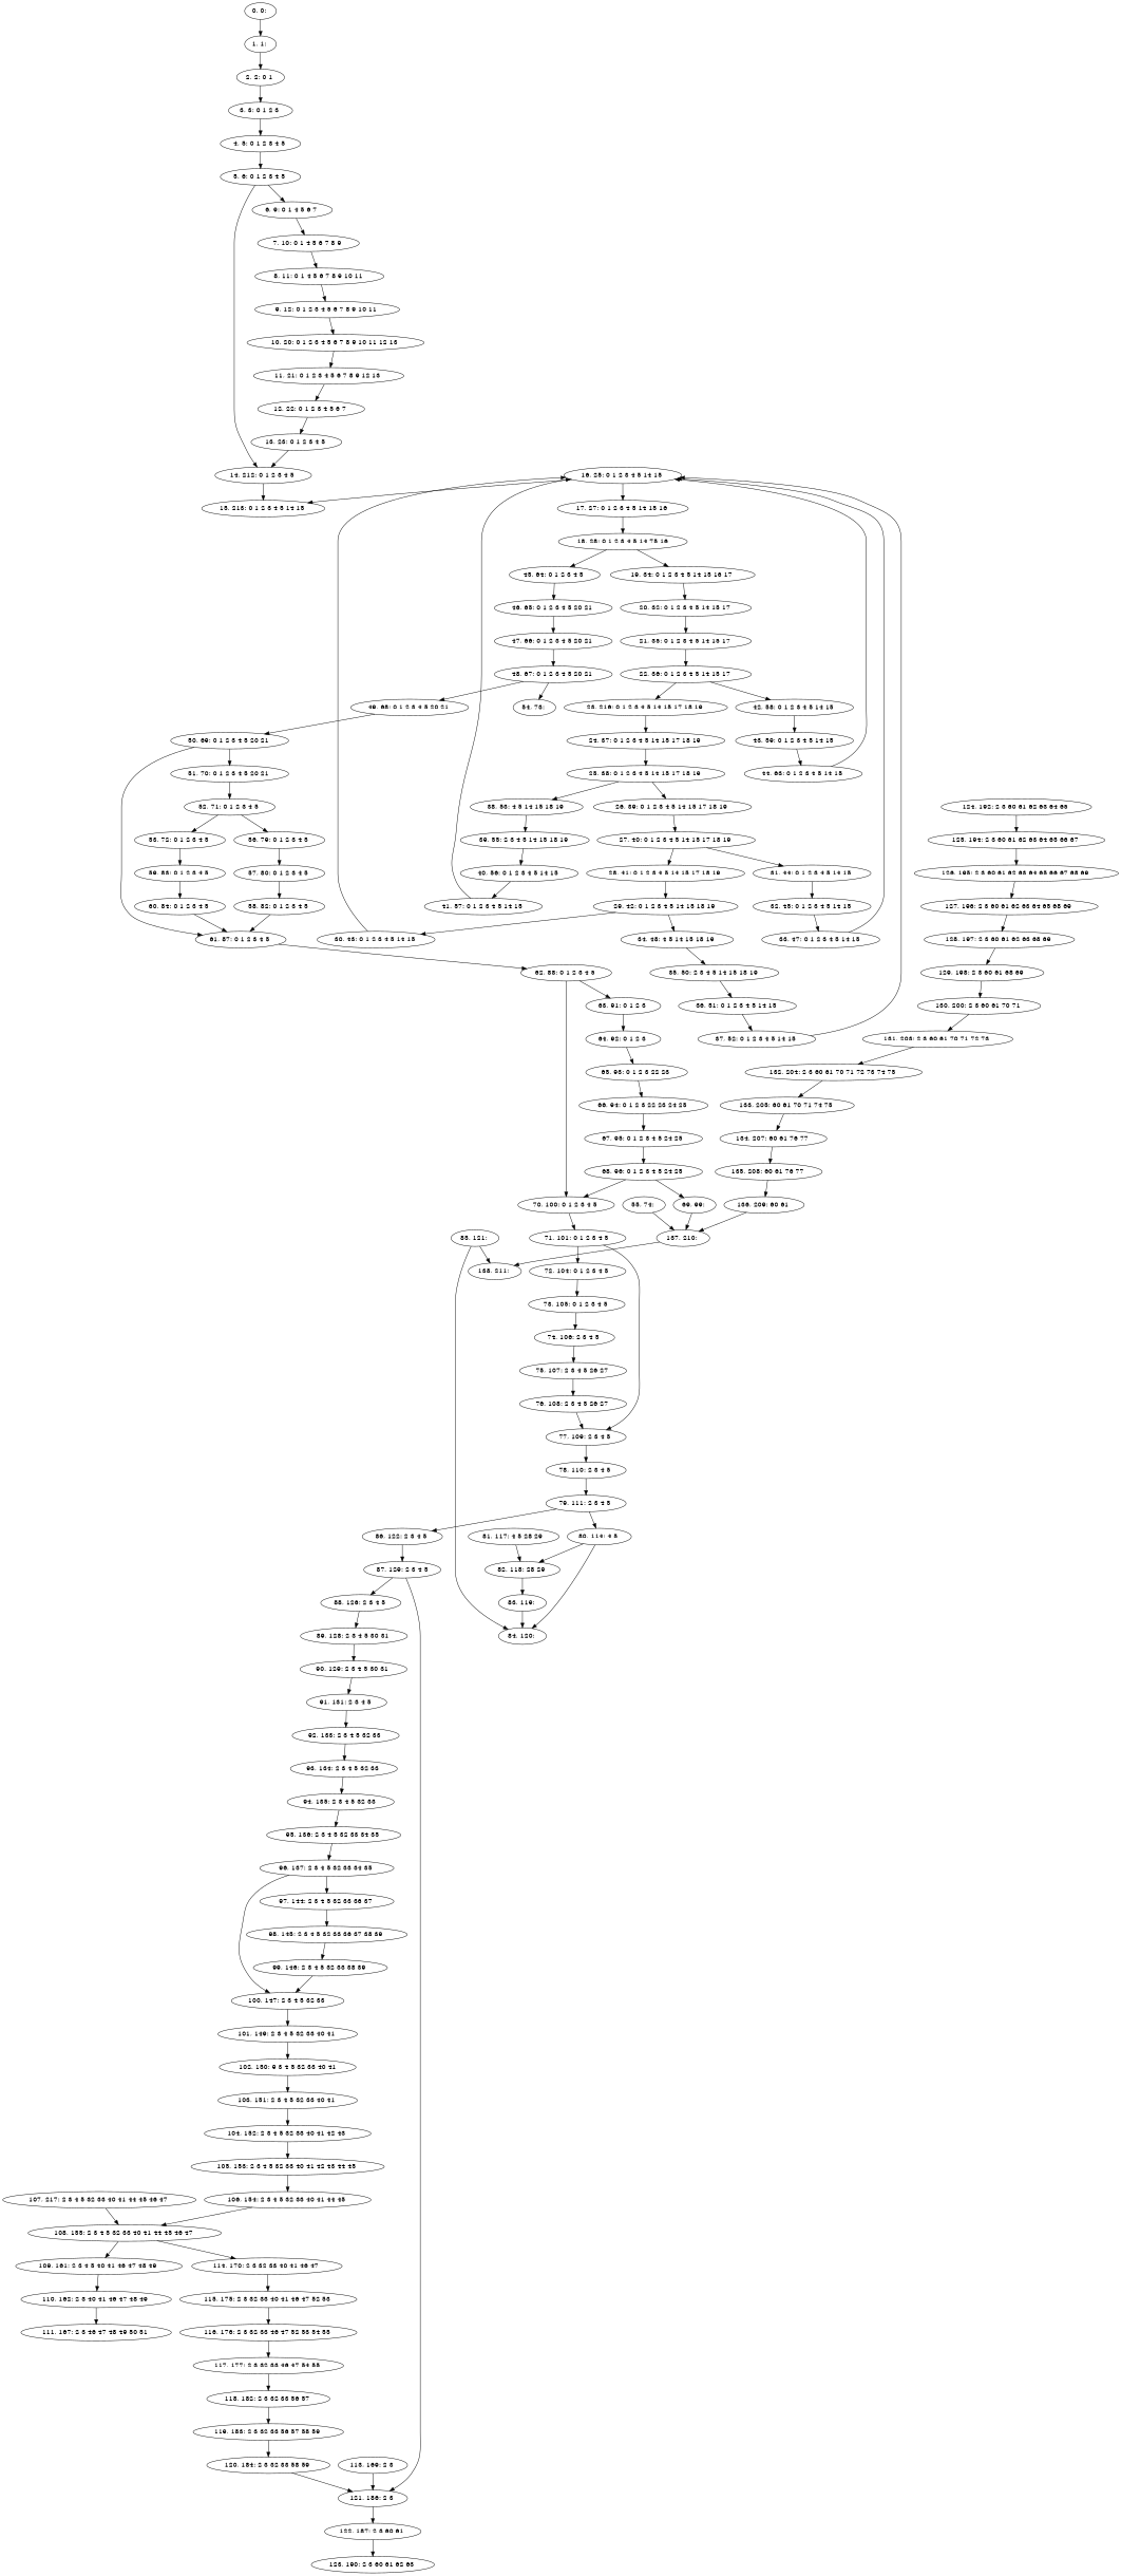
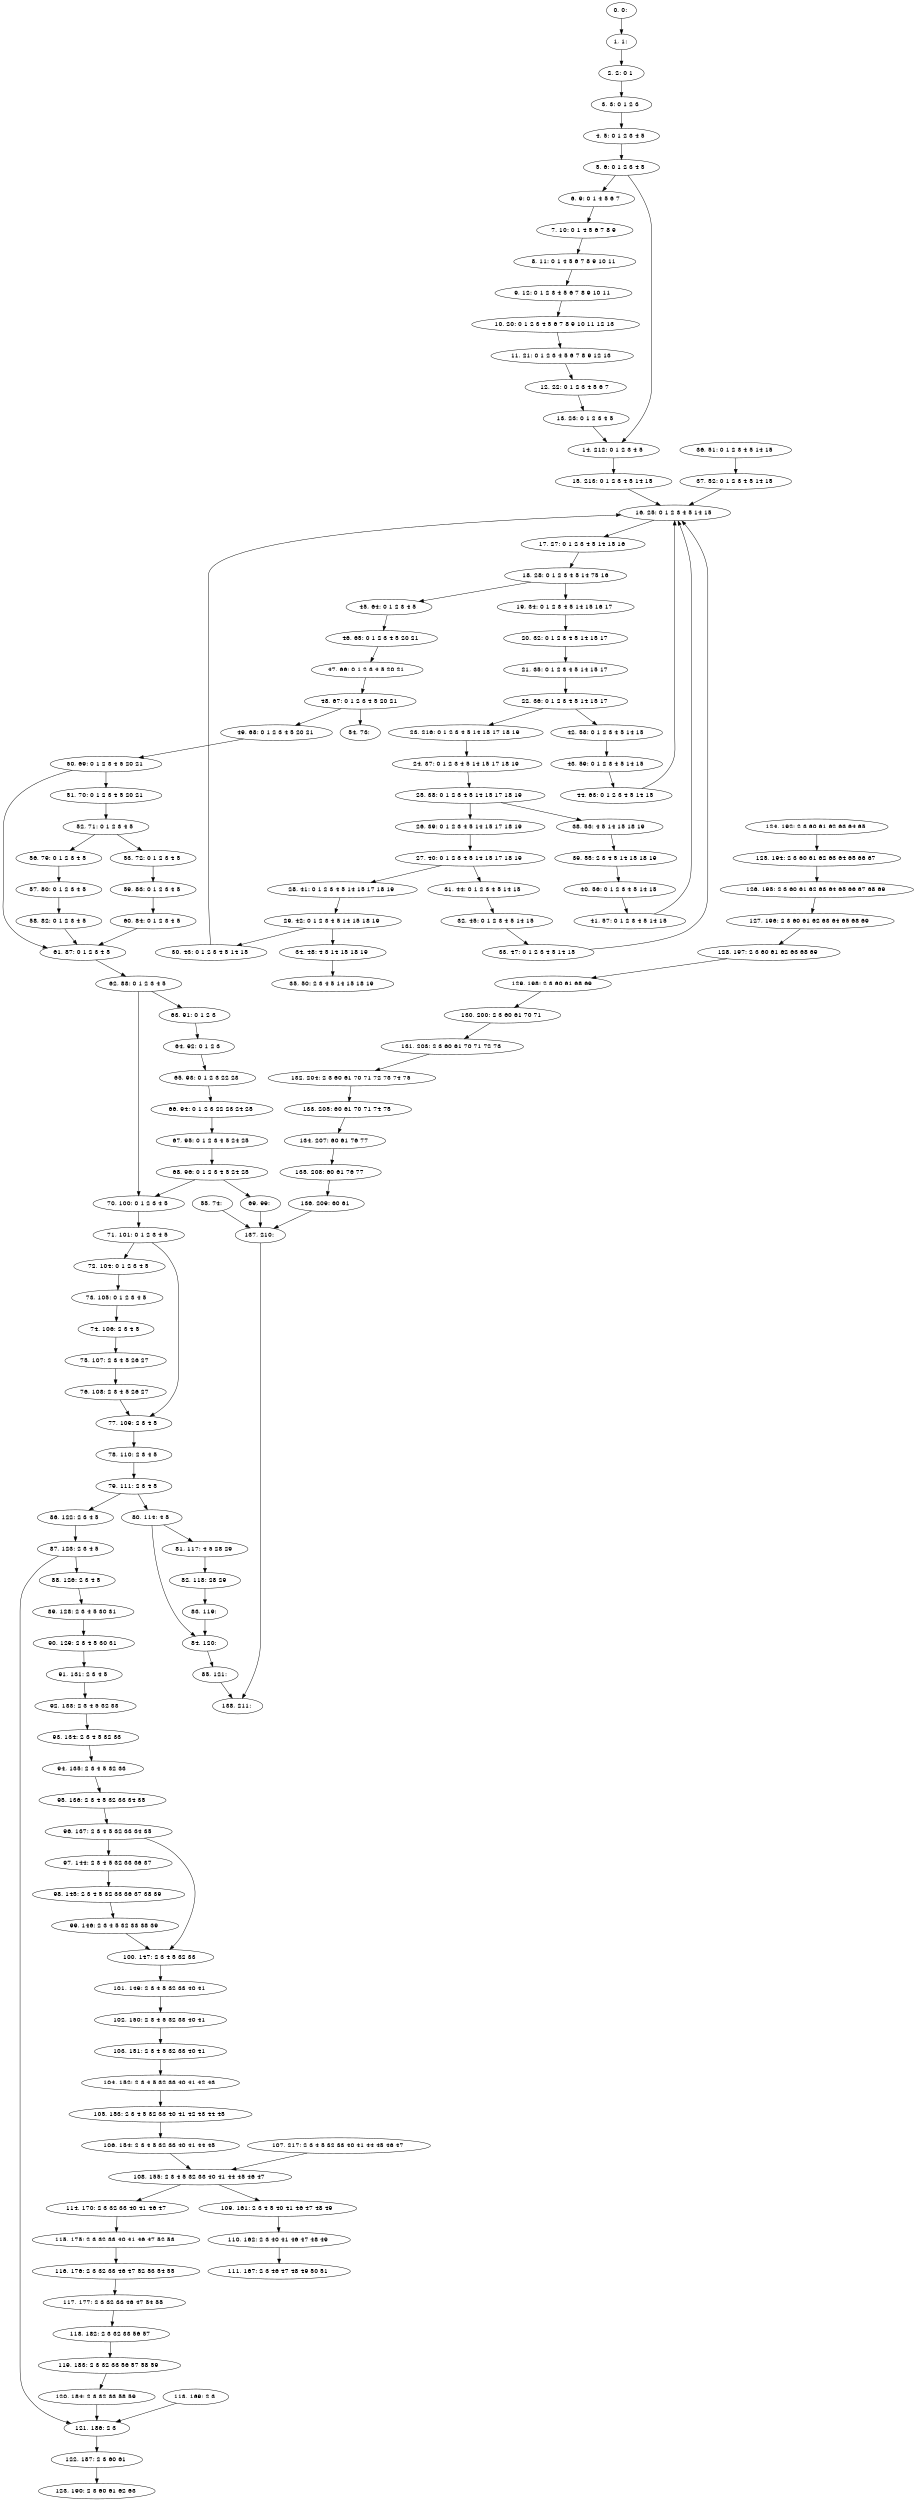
  digraph {
    n1 [label="0, 0: "]
    n2 [label="1, 1: "]
    n3 [label="2, 2: 0 1 "]
    n4 [label="3, 3: 0 1 2 3 "]
    n5 [label="4, 5: 0 1 2 3 4 5 "]
    n6 [label="5, 6: 0 1 2 3 4 5 "]
    n7 [label="6, 9: 0 1 4 5 6 7 "]
    n8 [label="14, 212: 0 1 2 3 4 5 "]
    n9 [label="7, 10: 0 1 4 5 6 7 8 9 "]
    n10 [label="15, 213: 0 1 2 3 4 5 14 15 "]
    n11 [label="8, 11: 0 1 4 5 6 7 8 9 10 11 "]
    n12 [label="9, 12: 0 1 2 3 4 5 6 7 8 9 10 11 "]
    n13 [label="10, 20: 0 1 2 3 4 5 6 7 8 9 10 11 12 13 "]
    n14 [label="11, 21: 0 1 2 3 4 5 6 7 8 9 12 13 "]
    n15 [label="12, 22: 0 1 2 3 4 5 6 7 "]
    n16 [label="13, 23: 0 1 2 3 4 5 "]
    n17 [label="16, 25: 0 1 2 3 4 5 14 15 "]
    n18 [label="17, 27: 0 1 2 3 4 5 14 15 16 "]
    n19 [label="18, 28: 0 1 2 3 4 5 14 75 16"]
    n20 [label="19, 34: 0 1 2 3 4 5 14 15 16 17 "]
    n21 [label="45, 64: 0 1 2 3 4 5 "]
    n22 [label="20, 32: 0 1 2 3 4 5 14 15 17 "]
    n23 [label="46, 65: 0 1 2 3 4 5 20 21 "]
    n24 [label="21, 35: 0 1 2 3 4 5 14 15 17 "]
    n25 [label="22, 36: 0 1 2 3 4 5 14 15 17 "]
    n26 [label="23, 216: 0 1 2 3 4 5 14 15 17 18 19 "]
    n27 [label="42, 58: 0 1 2 3 4 5 14 15 "]
    n28 [label="24, 37: 0 1 2 3 4 5 14 15 17 18 19 "]
    n29 [label="43, 59: 0 1 2 3 4 5 14 15 "]
    n30 [label="25, 38: 0 1 2 3 4 5 14 15 17 18 19 "]
    n31 [label="26, 39: 0 1 2 3 4 5 14 15 17 18 19 "]
    n32 [label="38, 53: 4 5 14 15 18 19 "]
    n33 [label="27, 40: 0 1 2 3 4 5 14 15 17 18 19 "]
    n34 [label="39, 55: 2 3 4 5 14 15 18 19 "]
    n35 [label="28, 41: 0 1 2 3 4 5 14 15 17 18 19 "]
    n36 [label="31, 44: 0 1 2 3 4 5 14 15 "]
    n37 [label="29, 42: 0 1 2 3 4 5 14 15 18 19 "]
    n38 [label="32, 45: 0 1 2 3 4 5 14 15 "]
    n39 [label="30, 43: 0 1 2 3 4 5 14 15 "]
    n40 [label="34, 48: 4 5 14 15 18 19 "]
    n41 [label="35, 50: 2 3 4 5 14 15 18 19 "]
    n42 [label="33, 47: 0 1 2 3 4 5 14 15 "]
    n43 [label="36, 51: 0 1 2 3 4 5 14 15 "]
    n44 [label="37, 52: 0 1 2 3 4 5 14 15 "]
    n45 [label="40, 56: 0 1 2 3 4 5 14 15 "]
    n46 [label="41, 57: 0 1 2 3 4 5 14 15 "]
    n47 [label="44, 63: 0 1 2 3 4 5 14 15 "]
    n48 [label="47, 66: 0 1 2 3 4 5 20 21 "]
    n49 [label="48, 67: 0 1 2 3 4 5 20 21 "]
    n50 [label="49, 68: 0 1 2 3 4 5 20 21 "]
    n51 [label="54, 73: "]
    n52 [label="50, 69: 0 1 2 3 4 5 20 21 "]
    n53 [label="51, 70: 0 1 2 3 4 5 20 21 "]
    n54 [label="61, 87: 0 1 2 3 4 5 "]
    n55 [label="52, 71: 0 1 2 3 4 5 "]
    n56 [label="62, 88: 0 1 2 3 4 5 "]
    n57 [label="53, 72: 0 1 2 3 4 5 "]
    n58 [label="56, 79: 0 1 2 3 4 5 "]
    n59 [label="59, 83: 0 1 2 3 4 5 "]
    n60 [label="57, 80: 0 1 2 3 4 5 "]
    n61 [label="60, 84: 0 1 2 3 4 5 "]
    n62 [label="55, 74: "]
    n63 [label="137, 210: "]
    n64 [label="138, 211: "]
    n65 [label="58, 82: 0 1 2 3 4 5 "]
    n66 [label="63, 91: 0 1 2 3 "]
    n67 [label="70, 100: 0 1 2 3 4 5 "]
    n68 [label="64, 92: 0 1 2 3 "]
    n69 [label="71, 101: 0 1 2 3 4 5 "]
    n70 [label="65, 93: 0 1 2 3 22 23 "]
    n71 [label="66, 94: 0 1 2 3 22 23 24 25 "]
    n72 [label="67, 95: 0 1 2 3 4 5 24 25 "]
    n73 [label="68, 96: 0 1 2 3 4 5 24 25 "]
    n74 [label="69, 99: "]
    n75 [label="72, 104: 0 1 2 3 4 5 "]
    n76 [label="77, 109: 2 3 4 5 "]
    n77 [label="73, 105: 0 1 2 3 4 5 "]
    n78 [label="78, 110: 2 3 4 5 "]
    n79 [label="74, 106: 2 3 4 5 "]
    n80 [label="75, 107: 2 3 4 5 26 27 "]
    n81 [label="76, 108: 2 3 4 5 26 27 "]
    n82 [label="79, 111: 2 3 4 5 "]
    n83 [label="80, 114: 4 5 "]
    n84 [label="86, 122: 2 3 4 5 "]
    n85 [label="81, 117: 4 5 28 29 "]
    n86 [label="84, 120: "]
-   n87 [label="87, 129: 2 3 4 5"]
+   n87 [label="87, 123: 2 3 4 5 "]
    n88 [label="82, 118: 28 29 "]
    n89 [label="85, 121: "]
    n90 [label="83, 119: "]
    n91 [label="88, 126: 2 3 4 5 "]
    n92 [label="121, 186: 2 3 "]
    n93 [label="89, 128: 2 3 4 5 30 31 "]
    n94 [label="122, 187: 2 3 60 61 "]
    n95 [label="90, 129: 2 3 4 5 30 31 "]
    n96 [label="91, 131: 2 3 4 5 "]
    n97 [label="92, 133: 2 3 4 5 32 33 "]
    n98 [label="93, 134: 2 3 4 5 32 33 "]
    n99 [label="94, 135: 2 3 4 5 32 33 "]
    n100 [label="95, 136: 2 3 4 5 32 33 34 35 "]
    n101 [label="96, 137: 2 3 4 5 32 33 34 35 "]
    n102 [label="97, 144: 2 3 4 5 32 33 36 37 "]
    n103 [label="100, 147: 2 3 4 5 32 33 "]
    n104 [label="98, 145: 2 3 4 5 32 33 36 37 38 39 "]
    n105 [label="101, 149: 2 3 4 5 32 33 40 41 "]
    n106 [label="99, 146: 2 3 4 5 32 33 38 39 "]
-   n107 [label="102, 150: 9 3 4 5 32 33 40 41"]
+   n107 [label="102, 150: 2 3 4 5 32 33 40 41 "]
    n108 [label="103, 151: 2 3 4 5 32 33 40 41 "]
    n109 [label="104, 152: 2 3 4 5 32 33 40 41 42 43 "]
    n110 [label="105, 153: 2 3 4 5 32 33 40 41 42 43 44 45 "]
    n111 [label="106, 154: 2 3 4 5 32 33 40 41 44 45 "]
    n112 [label="108, 155: 2 3 4 5 32 33 40 41 44 45 46 47 "]
    n113 [label="107, 217: 2 3 4 5 32 33 40 41 44 45 46 47 "]
    n114 [label="109, 161: 2 3 4 5 40 41 46 47 48 49 "]
    n115 [label="114, 170: 2 3 32 33 40 41 46 47 "]
    n116 [label="110, 162: 2 3 40 41 46 47 48 49 "]
    n117 [label="115, 175: 2 3 32 33 40 41 46 47 52 53 "]
    n118 [label="111, 167: 2 3 46 47 48 49 50 51 "]
    n119 [label="113, 169: 2 3 "]
    n120 [label="116, 176: 2 3 32 33 46 47 52 53 54 55 "]
    n121 [label="117, 177: 2 3 32 33 46 47 54 55 "]
    n122 [label="118, 182: 2 3 32 33 56 57 "]
    n123 [label="119, 183: 2 3 32 33 56 57 58 59 "]
    n124 [label="120, 184: 2 3 32 33 58 59 "]
    n125 [label="123, 190: 2 3 60 61 62 63 "]
    n126 [label="124, 192: 2 3 60 61 62 63 64 65 "]
    n127 [label="125, 194: 2 3 60 61 62 63 64 65 66 67 "]
    n128 [label="126, 195: 2 3 60 61 62 63 64 65 66 67 68 69 "]
    n129 [label="127, 196: 2 3 60 61 62 63 64 65 68 69 "]
    n130 [label="128, 197: 2 3 60 61 62 63 68 69 "]
    n131 [label="129, 198: 2 3 60 61 68 69 "]
    n132 [label="130, 200: 2 3 60 61 70 71 "]
    n133 [label="131, 203: 2 3 60 61 70 71 72 73 "]
    n134 [label="132, 204: 2 3 60 61 70 71 72 73 74 75 "]
    n135 [label="133, 205: 60 61 70 71 74 75 "]
    n136 [label="134, 207: 60 61 76 77 "]
    n137 [label="135, 208: 60 61 76 77 "]
    n138 [label="136, 209: 60 61 "]
    n1 -> n2
    n2 -> n3
    n3 -> n4
    n4 -> n5
    n5 -> n6
    n6 -> n7
    n6 -> n8
    n7 -> n9
    n8 -> n10
    n9 -> n11
-   n17 -> n10
+   n10 -> n17
    n11 -> n12
    n12 -> n13
    n13 -> n14
    n14 -> n15
    n15 -> n16
    n16 -> n8
    n17 -> n18
    n18 -> n19
    n19 -> n20
    n19 -> n21
    n20 -> n22
    n21 -> n23
    n22 -> n24
    n23 -> n48
    n24 -> n25
    n25 -> n26
    n25 -> n27
    n26 -> n28
    n27 -> n29
    n28 -> n30
    n29 -> n47
    n30 -> n31
    n30 -> n32
    n31 -> n33
    n32 -> n34
    n33 -> n35
    n33 -> n36
    n34 -> n45
    n35 -> n37
    n36 -> n38
    n37 -> n39
    n37 -> n40
    n38 -> n42
    n39 -> n17
    n40 -> n41
-   n41 -> n43
    n42 -> n17
    n43 -> n44
    n44 -> n17
    n45 -> n46
    n46 -> n17
    n47 -> n17
    n48 -> n49
    n49 -> n50
    n49 -> n51
    n50 -> n52
    n52 -> n53
    n52 -> n54
    n53 -> n55
    n54 -> n56
    n55 -> n57
    n55 -> n58
    n56 -> n66
    n56 -> n67
    n57 -> n59
    n58 -> n60
    n59 -> n61
    n60 -> n65
    n61 -> n54
    n62 -> n63
    n63 -> n64
    n65 -> n54
    n66 -> n68
    n67 -> n69
    n68 -> n70
    n69 -> n75
    n69 -> n76
    n70 -> n71
    n71 -> n72
    n72 -> n73
    n73 -> n67
    n73 -> n74
    n74 -> n63
    n75 -> n77
    n76 -> n78
    n77 -> n79
    n78 -> n82
    n79 -> n80
    n80 -> n81
    n81 -> n76
    n82 -> n83
    n82 -> n84
-   n83 -> n88
+   n83 -> n85
    n83 -> n86
    n84 -> n87
    n85 -> n88
-   n89 -> n86
+   n86 -> n89
    n87 -> n91
    n87 -> n92
    n88 -> n90
    n89 -> n64
    n90 -> n86
    n91 -> n93
    n92 -> n94
    n93 -> n95
    n94 -> n125
    n95 -> n96
    n96 -> n97
    n97 -> n98
    n98 -> n99
    n99 -> n100
    n100 -> n101
    n101 -> n102
    n101 -> n103
    n102 -> n104
    n103 -> n105
    n104 -> n106
    n105 -> n107
    n106 -> n103
    n107 -> n108
    n108 -> n109
    n109 -> n110
    n110 -> n111
    n111 -> n112
    n112 -> n114
    n112 -> n115
    n113 -> n112
    n114 -> n116
    n115 -> n117
    n116 -> n118
    n117 -> n120
    n119 -> n92
    n120 -> n121
    n121 -> n122
    n122 -> n123
    n123 -> n124
    n124 -> n92
    n126 -> n127
    n127 -> n128
    n128 -> n129
    n129 -> n130
    n130 -> n131
    n131 -> n132
    n132 -> n133
    n133 -> n134
    n134 -> n135
    n135 -> n136
    n136 -> n137
    n137 -> n138
    n138 -> n63
  }
